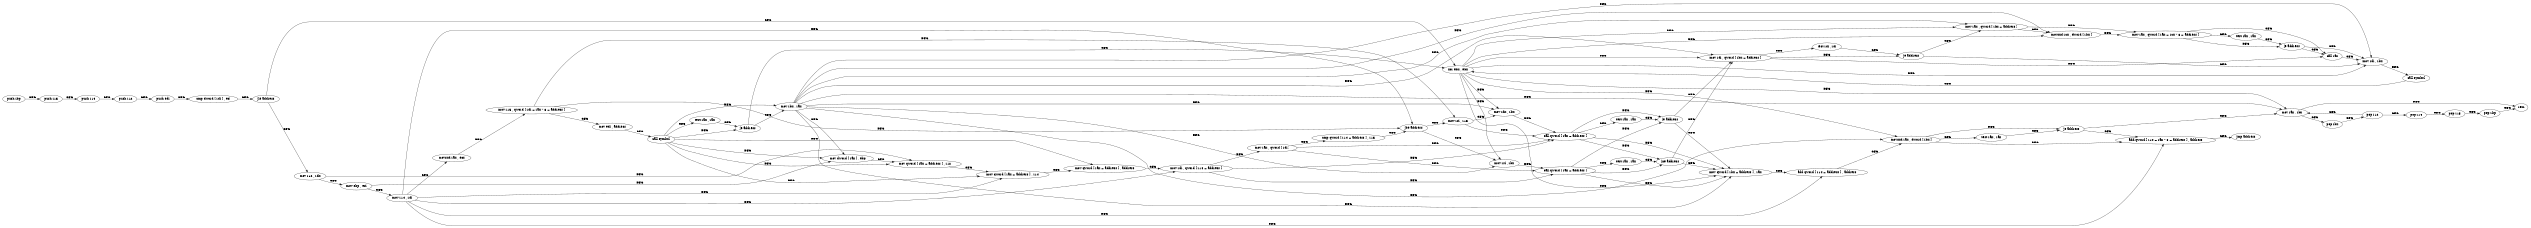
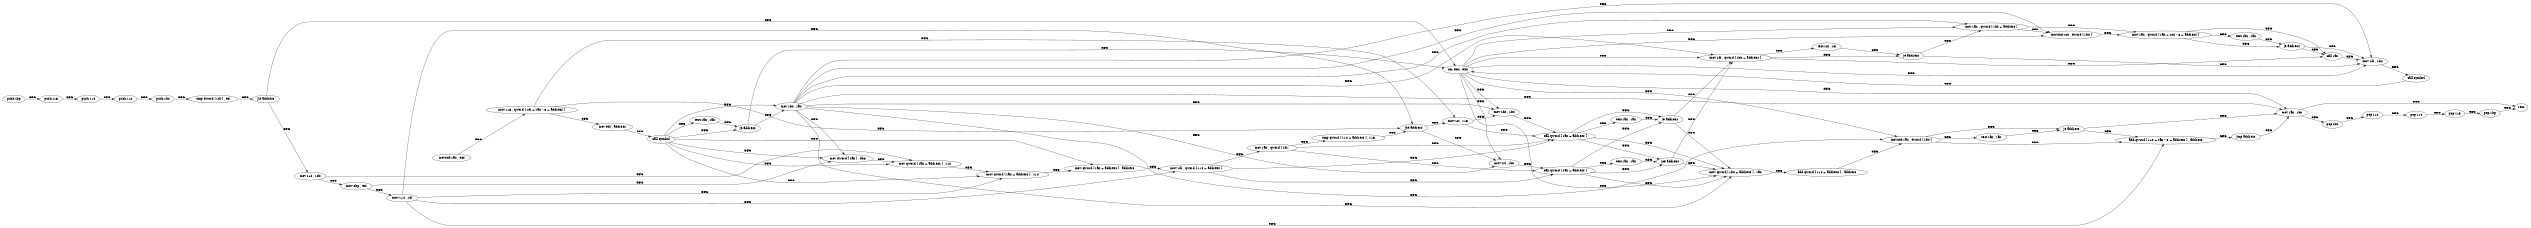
  digraph {
    rankdir=LR
    n1 [label="push rbp"]
    n2 [label="push r15"]
    n3 [label="push r14"]
    n4 [label="push r12"]
-   n5 [label="push edi"]
+   n5 [label="push rbx"]
    n6 [label="cmp dword [ rdi ] , esi"]
    n7 [label="jle address"]
    n8 [label="xor ebx , ebx"]
    n9 [label="mov r12 , rdx"]
    n10 [label="mov rax , rbx"]
    n11 [label="mov rsi , rbx"]
    n12 [label="mov qword [ rbx + address ] , rax"]
    n13 [label="mov rdi , qword [ rbx + address ]"]
    n14 [label="mov rdx , rbx"]
    n15 [label="movsxd rax , dword [ rbx ]"]
    n16 [label="mov rdi , rbx"]
    n17 [label="mov rax , qword [ rbx + address ]"]
    n18 [label="movsxd rcx , dword [ rbx ]"]
    n19 [label="mov ebp , esi"]
    n20 [label="mov qword [ rax + address ] , r12"]
    n21 [label="pop rbx"]
    n22 [label=retn]
    n23 [label="call qword [ rax + address ]"]
    n24 [label="add qword [ r14 + address ] , address"]
    n25 [label="test rdi , rdi"]
    n26 [label="je address"]
    n27 [label="call rax"]
    n28 [label="call qword [ rax + address ]"]
    n29 [label="add qword [ r14 + rax * 8 + address ] , address"]
    n30 [label="test rax , rax"]
    n31 [label="je address"]
    n32 [label="call symbol"]
    n33 [label="mov rax , qword [ rax + rcx * 8 + address ]"]
    n34 [label="mov r14 , rdi"]
    n35 [label="mov dword [ rax ] , ebp"]
    n36 [label="mov qword [ rax + address ] , r14"]
    n37 [label="pop r12"]
    n38 [label="movsxd rax , ecx"]
    n39 [label="mov rdi , qword [ r14 + address ]"]
    n40 [label="jbe address"]
    n41 [label="mov r15 , qword [ rdi + rax * 8 + address ]"]
    n42 [label="mov qword [ rax + address ] , address"]
    n43 [label="mov rax , qword [ rdi ]"]
    n44 [label="mov rsi , r15"]
    n45 [label="jmp address"]
    n46 [label="mov edi , address"]
    n47 [label="call symbol"]
    n48 [label="test rax , rax"]
    n49 [label="je address"]
    n50 [label="mov rbx , rax"]
    n51 [label="cmp qword [ r14 + address ] , r15"]
    n52 [label="test rax , rax"]
    n53 [label="jne address"]
    n54 [label="je address"]
    n55 [label="test rax , rax"]
    n56 [label="test rax , rax"]
    n57 [label="je address"]
    n58 [label="pop r14"]
    n59 [label="pop r15"]
    n60 [label="pop rbp"]
    n1 -> n2 [label=CFG]
    n2 -> n3 [label=CFG]
    n3 -> n4 [label=CFG]
    n4 -> n5 [label=CFG]
    n5 -> n6 [label=CFG]
    n6 -> n7 [label=CFG]
    n7 -> n8 [label=CFG]
    n7 -> n9 [label=CFG]
    n8 -> n10 [label=DFG]
    n8 -> n11 [label=DFG]
    n8 -> n12 [label=DFG]
    n8 -> n13 [label=DFG]
    n8 -> n14 [label=DFG]
    n8 -> n15 [label=DFG]
    n8 -> n16 [label=DFG]
    n8 -> n17 [label=DFG]
    n8 -> n18 [label=DFG]
    n9 -> n19 [label=CFG]
    n9 -> n20 [label=DFG]
    n10 -> n21 [label=CFG]
    n10 -> n22 [label=DFG]
    n11 -> n23 [label=DFG]
    n12 -> n24 [label=CFG]
    n13 -> n25 [label=CFG]
    n13 -> n26 [label=DFG]
    n13 -> n27 [label=DFG]
    n14 -> n28 [label=DFG]
    n15 -> n29 [label=DFG]
    n15 -> n30 [label=CFG]
    n15 -> n31 [label=DFG]
    n16 -> n32 [label=DFG]
    n17 -> n18 [label=CFG]
    n17 -> n33 [label=DFG]
    n18 -> n33 [label=DFG]
    n19 -> n34 [label=CFG]
    n19 -> n35 [label=DFG]
    n20 -> n36 [label=CFG]
    n21 -> n37 [label=CFG]
    n23 -> n12 [label=DFG]
    n23 -> n52 [label=CFG]
    n23 -> n53 [label=DFG]
    n23 -> n54 [label=DFG]
    n24 -> n15 [label=CFG]
    n25 -> n26 [label=CFG]
    n26 -> n16 [label=CFG]
    n26 -> n17 [label=CFG]
    n27 -> n16 [label=CFG]
    n28 -> n12 [label=DFG]
    n28 -> n53 [label=DFG]
    n28 -> n54 [label=DFG]
    n28 -> n55 [label=CFG]
    n29 -> n45 [label=CFG]
    n30 -> n31 [label=CFG]
    n31 -> n10 [label=CFG]
    n31 -> n29 [label=CFG]
    n32 -> n8 [label=CFG]
    n33 -> n27 [label=CFG]
    n33 -> n56 [label=CFG]
    n33 -> n57 [label=DFG]
-   n34 -> n24 [label=DFG]
    n34 -> n29 [label=DFG]
    n34 -> n36 [label=DFG]
-   n34 -> n38 [label=CFG]
    n34 -> n39 [label=DFG]
    n34 -> n40 [label=DFG]
    n35 -> n20 [label=CFG]
    n36 -> n42 [label=CFG]
    n37 -> n58 [label=CFG]
    n38 -> n41 [label=DFG]
    n39 -> n23 [label=DFG]
    n39 -> n28 [label=DFG]
    n39 -> n43 [label=DFG]
    n40 -> n11 [label=CFG]
    n40 -> n44 [label=CFG]
    n41 -> n40 [label=DFG]
    n41 -> n44 [label=DFG]
    n41 -> n46 [label=CFG]
    n42 -> n39 [label=CFG]
    n43 -> n23 [label=DFG]
    n43 -> n28 [label=DFG]
    n43 -> n51 [label=CFG]
    n44 -> n14 [label=CFG]
    n44 -> n28 [label=DFG]
-   n37 -> n10 [label=CFG]
+   n45 -> n10 [label=CFG]
    n46 -> n47 [label=CFG]
    n47 -> n20 [label=DFG]
    n47 -> n35 [label=DFG]
    n47 -> n36 [label=DFG]
    n47 -> n42 [label=DFG]
    n47 -> n48 [label=CFG]
    n47 -> n49 [label=DFG]
    n47 -> n50 [label=DFG]
    n48 -> n49 [label=CFG]
    n49 -> n8 [label=CFG]
    n49 -> n50 [label=CFG]
    n50 -> n10 [label=DFG]
    n50 -> n11 [label=DFG]
    n50 -> n12 [label=DFG]
    n50 -> n13 [label=DFG]
    n50 -> n14 [label=DFG]
    n50 -> n15 [label=DFG]
    n50 -> n16 [label=DFG]
    n50 -> n17 [label=DFG]
    n50 -> n18 [label=DFG]
    n50 -> n35 [label=CFG]
    n51 -> n40 [label=CFG]
    n52 -> n53 [label=CFG]
    n53 -> n12 [label=CFG]
    n53 -> n13 [label=CFG]
    n54 -> n12 [label=CFG]
    n54 -> n13 [label=CFG]
    n55 -> n54 [label=CFG]
    n56 -> n57 [label=CFG]
    n57 -> n16 [label=CFG]
    n57 -> n27 [label=CFG]
    n58 -> n59 [label=CFG]
    n59 -> n60 [label=CFG]
    n60 -> n22 [label=CFG]
  }
